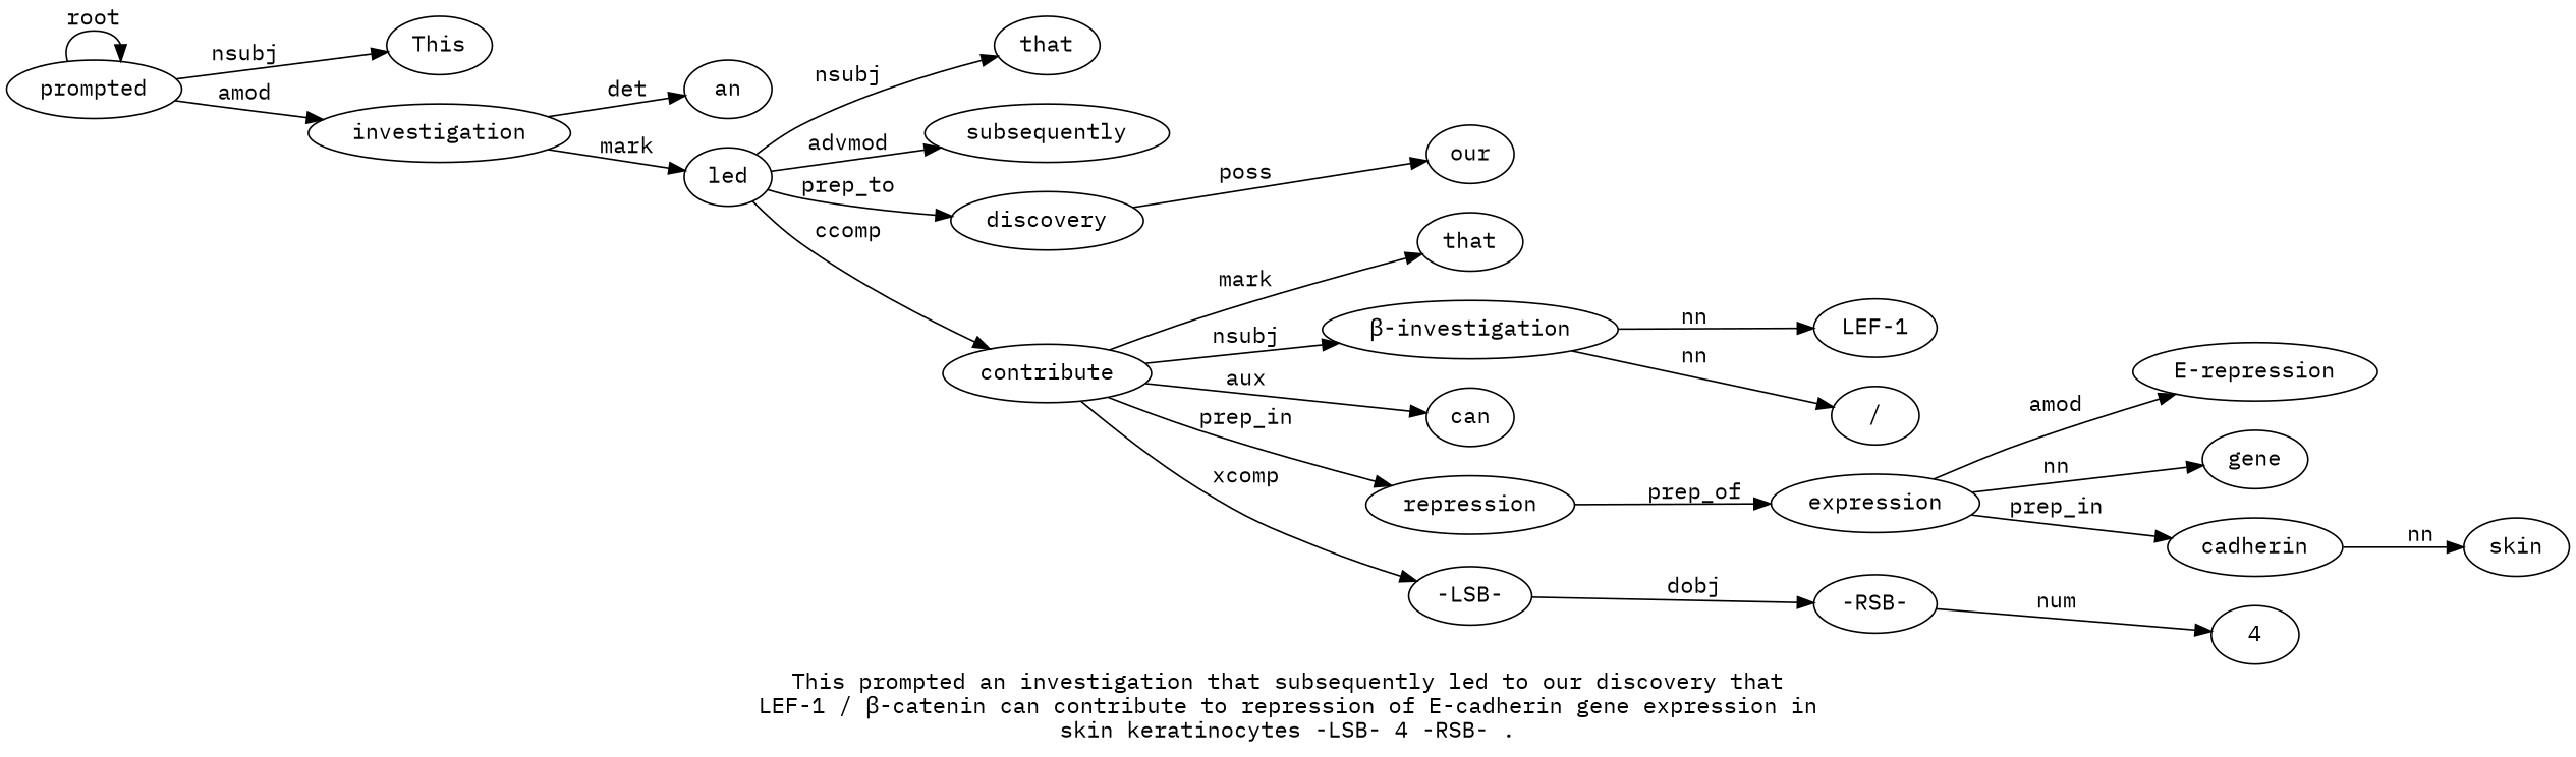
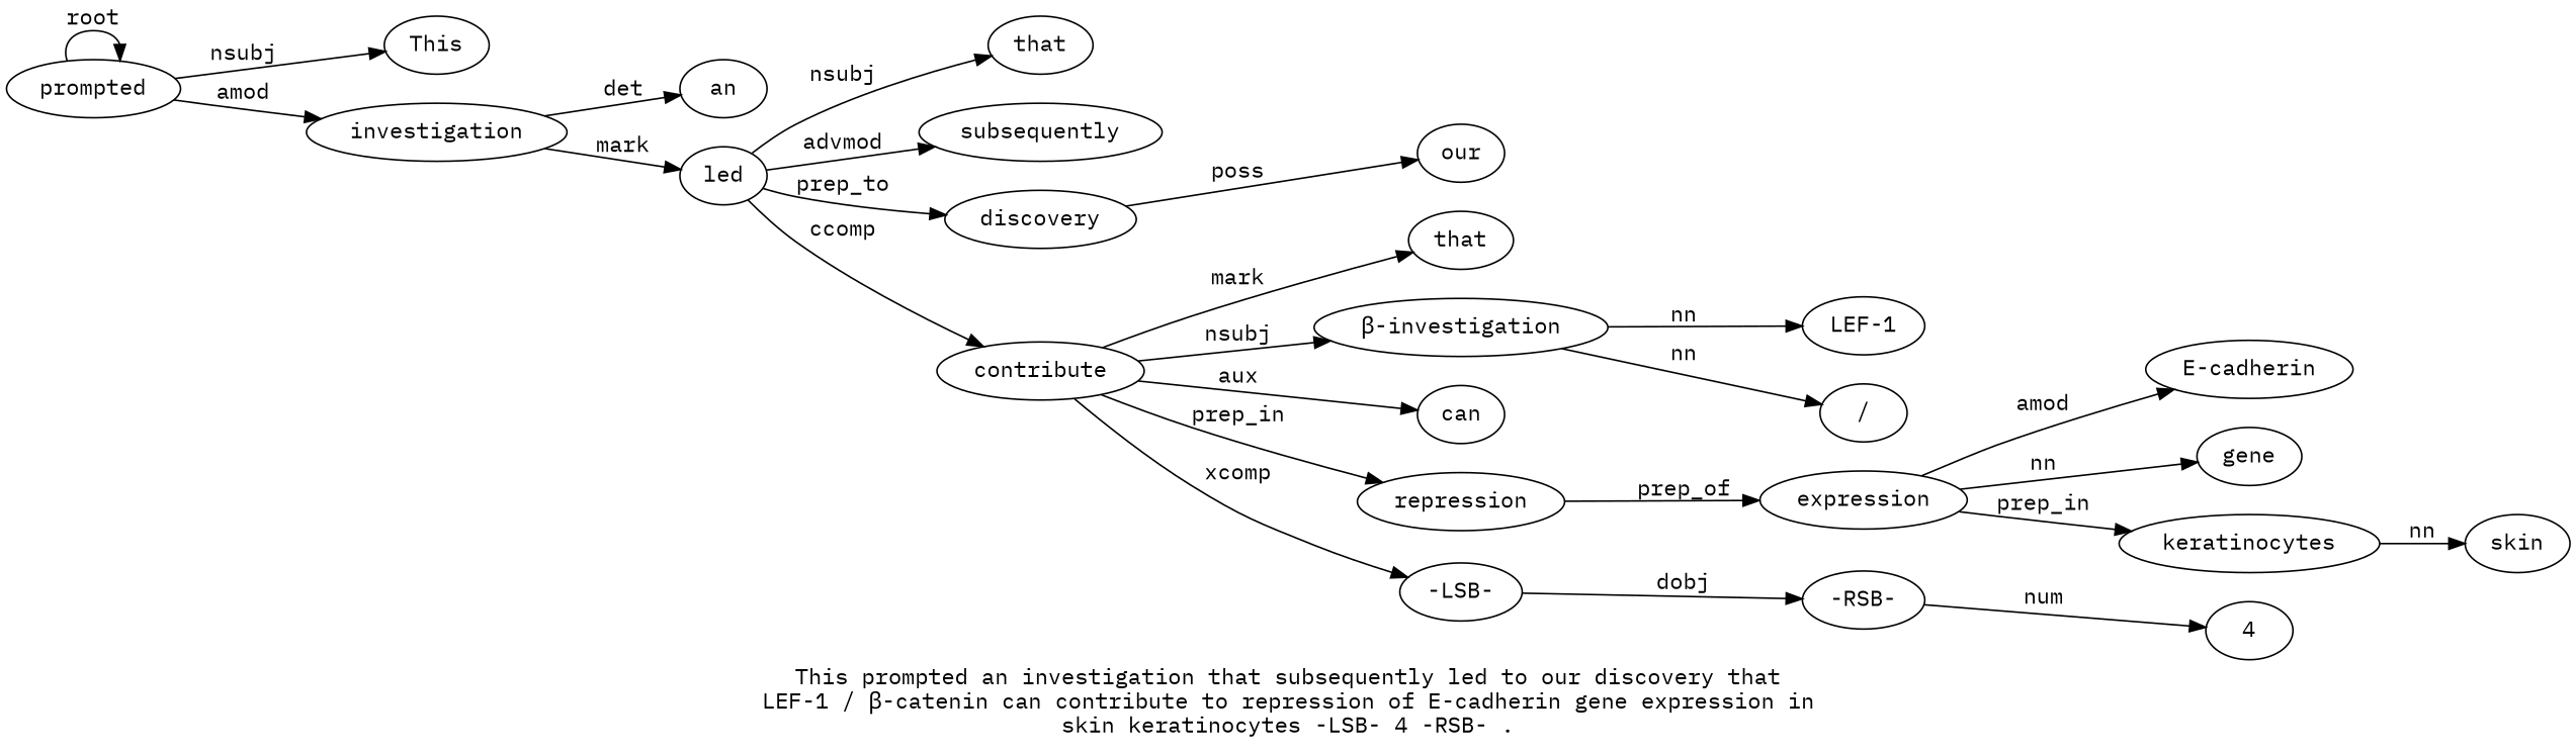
  digraph {
    fontname="IBM Plex Mono"
    label="This prompted an investigation that subsequently led to our discovery that\nLEF-1 / β-catenin can contribute to repression of E-cadherin gene expression in\nskin keratinocytes -LSB- 4 -RSB- ."
    rankdir=LR
    node [fillcolor=white fontname="IBM Plex Mono" style=filled]
    edge [fontname="IBM Plex Mono"]
    n1 [label=prompted]
    n2 [label=This]
    n3 [label=investigation]
    n4 [label=an]
    n5 [label=led]
    n6 [label=that]
    n7 [label=subsequently]
    n8 [label=discovery]
    n9 [label=contribute]
    n10 [label=our]
    n11 [label=that]
    n12 [label="β-investigation"]
    n13 [label=can]
    n14 [label=repression]
    n15 [label="-LSB-"]
    n16 [label="LEF-1"]
    n17 [label="/"]
    n18 [label=expression]
    n19 [label="-RSB-"]
-   n20 [label="E-repression"]
+   n20 [label="E-cadherin"]
    n21 [label=gene]
-   n22 [label=cadherin]
+   n22 [label=keratinocytes]
    n23 [label=skin]
    n24 [label=4]
    n1 -> n1 [label=root]
    n1 -> n2 [label=nsubj]
    n1 -> n3 [label=amod]
    n3 -> n4 [label=det]
    n3 -> n5 [label=mark]
    n5 -> n6 [label=nsubj]
    n5 -> n7 [label=advmod]
    n5 -> n8 [label=prep_to]
    n5 -> n9 [label=ccomp]
    n8 -> n10 [label=poss]
    n9 -> n11 [label=mark]
    n9 -> n12 [label=nsubj]
    n9 -> n13 [label=aux]
    n9 -> n14 [label=prep_in]
    n9 -> n15 [label=xcomp]
    n12 -> n16 [label=nn]
    n12 -> n17 [label=nn]
    n14 -> n18 [label=prep_of]
    n15 -> n19 [label=dobj]
    n18 -> n20 [label=amod]
    n18 -> n21 [label=nn]
    n18 -> n22 [label=prep_in]
    n19 -> n24 [label=num]
    n22 -> n23 [label=nn]
  }
